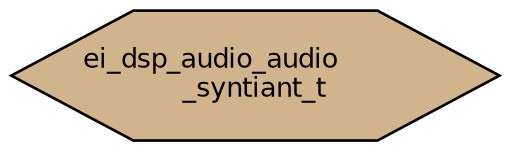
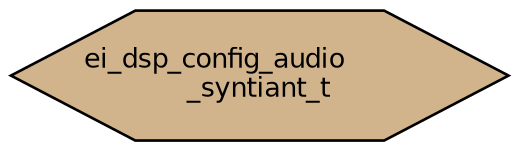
  digraph {
    rankdir=TB
-   n1 [color=black fillcolor=tan fontname=Helvetica fontsize=10 height=0.2 label="ei_dsp_audio_audio\l_syntiant_t" shape=hexagon style=filled width=0.4]
+   n1 [color=black fillcolor=tan fontname=Helvetica fontsize=10 height=0.2 label="ei_dsp_config_audio\l_syntiant_t" shape=hexagon style=filled width=0.4]
  }
